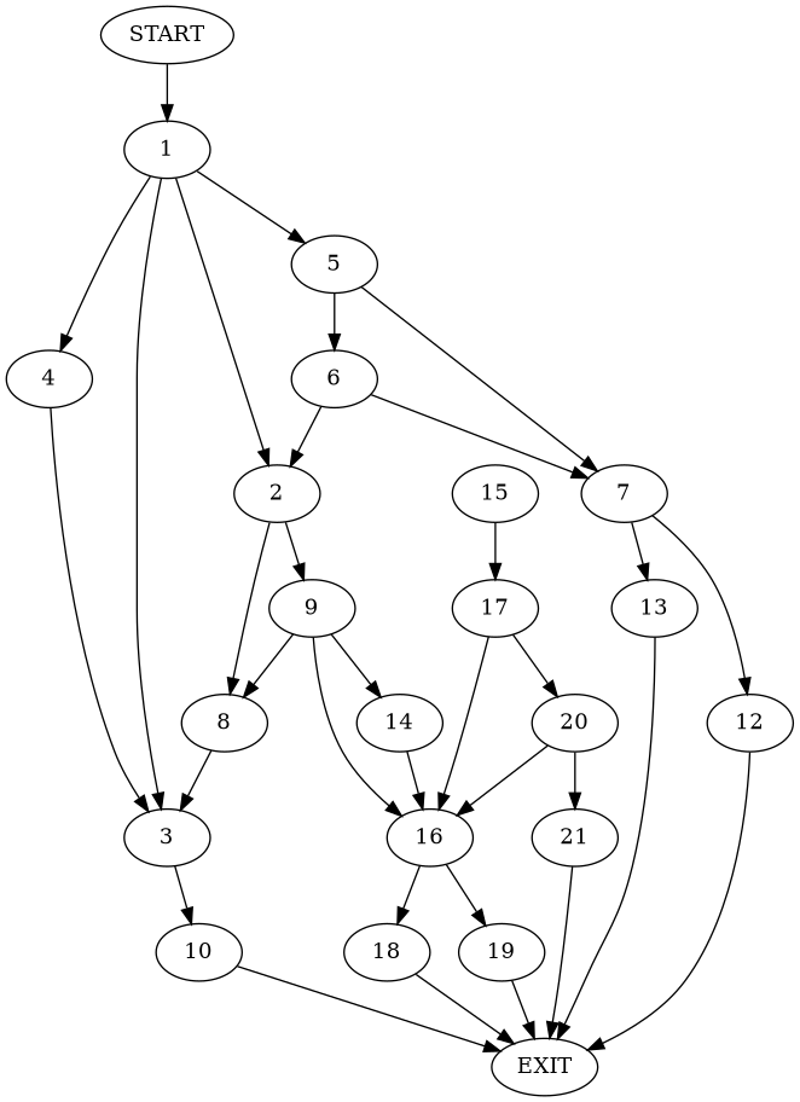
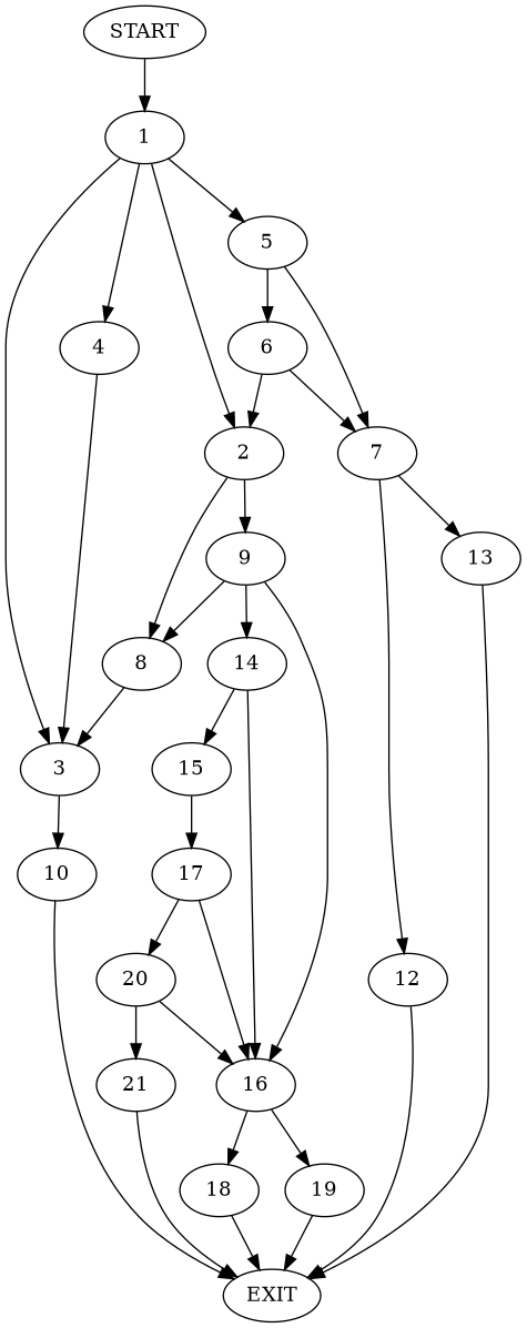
  digraph {
    n1 [label=START]
    1
    2
    3
    4
    5
    n7 [label=EXIT]
    8
    9
    10
    6
    7
    14
    16
    12
    13
    15
    17
    18
    19
    20
    21
    n1 -> 1
    1 -> 2
    1 -> 3
    1 -> 4
    1 -> 5
    2 -> 8
    2 -> 9
    3 -> 10
    4 -> 3
    5 -> 6
    5 -> 7
    8 -> 3
    9 -> 8
    9 -> 14
    9 -> 16
    10 -> n7
    6 -> 2
    6 -> 7
    7 -> 12
    7 -> 13
    14 -> 16
+   14 -> 15
    16 -> 18
    16 -> 19
    12 -> n7
    13 -> n7
    15 -> 17
    17 -> 16
    17 -> 20
    18 -> n7
    19 -> n7
    20 -> 16
    20 -> 21
    21 -> n7
  }
